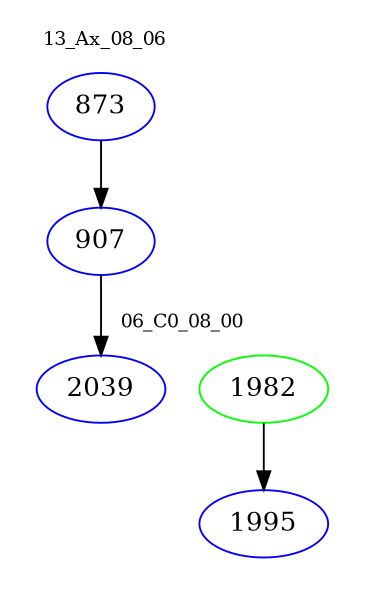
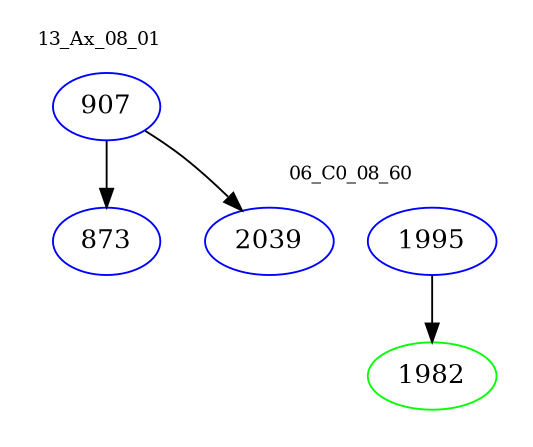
  digraph {
    node [color=blue]
    edge [color=black]
    n1 [label=873]
    n2 [label=907]
    n3 [label=1995]
    n4 [color=green label=1982]
    n5 [label=2039]
    subgraph cluster_1 {
      color=white
      fontsize=10
-     label="13_Ax_08_06"
+     label="13_Ax_08_01"
      n1
      n2
    }
    subgraph cluster_2 {
      color=white
      fontsize=10
-     label="06_C0_08_00"
+     label="06_C0_08_60"
      n3
      n4
      n5
    }
-   n1 -> n2
+   n2 -> n1
    n2 -> n5
-   n4 -> n3
+   n3 -> n4
  }
